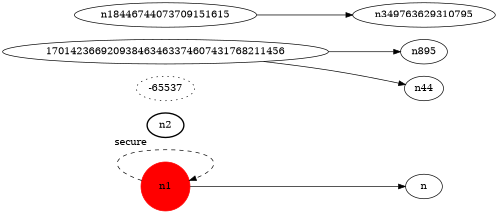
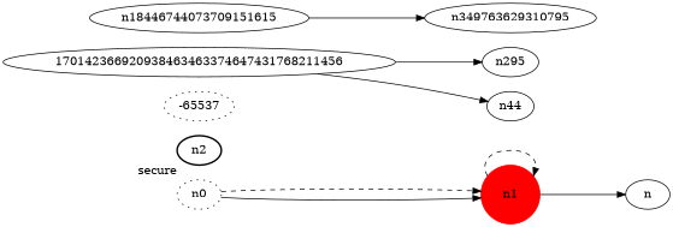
  digraph {
    fontcolor=blue
    rankdir=LR
+   n0 [fillcolor="#123456" style=dotted]
    n1 [color=red height=1 style=filled width=1]
    n
    n2 [style=bold xlabel=secure]
    -65537 [fillcolor="#123456" style=dotted]
-   170142366920938463463374607431768211456
-   n295 [label=n895]
+   170142366920938463463374607431768211456 [label=170142366920938463463374647431768211456]
+   n295
    "󠀩n44"
    n18446744073709551615 [label=n18446744073709151615]
    n349763629310745 [label=n349763629310795]
+   n0 -> n1
+   n0 -> n1 [style=dashed]
    n1 -> n1 [style=dashed]
    n1 -> n
    170142366920938463463374607431768211456 -> n295
    170142366920938463463374607431768211456 -> "󠀩n44"
    n18446744073709551615 -> n349763629310745
  }
